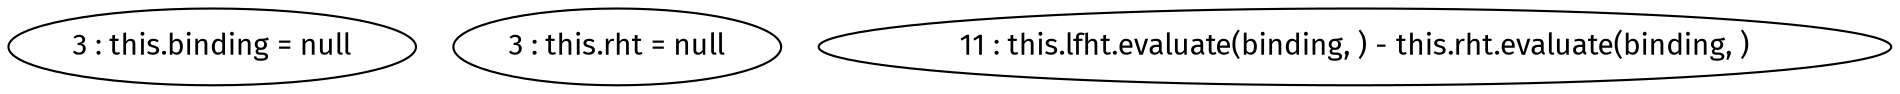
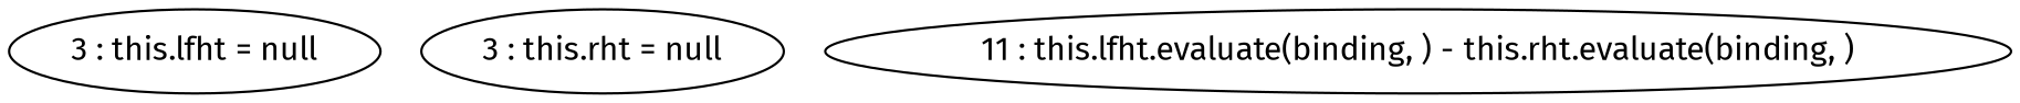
  digraph {
    fontname="Fira Sans"
    node [fontname="Fira Sans"]
-   "3 : this.lfht = null" [label="3 : this.binding = null"]
+   "3 : this.lfht = null"
    "3 : this.rht = null"
    "11 : this.lfht.evaluate(binding, ) - this.rht.evaluate(binding, )"
  }
